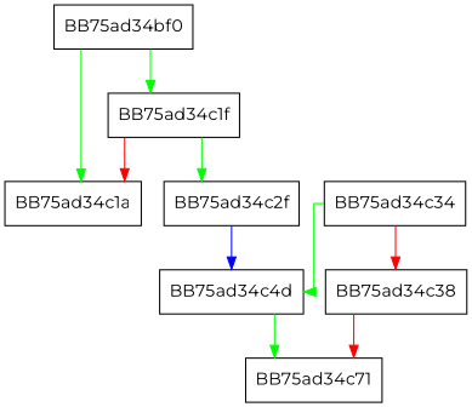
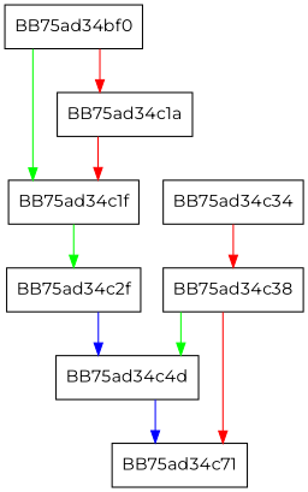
  digraph {
    fontname=Montserrat
    splines=ortho
    node [fontname=Montserrat shape=box]
    edge [color=red fontname=Montserrat]
    BB75ad34bf0
    BB75ad34c1f
    BB75ad34c1a
    BB75ad34c2f
    BB75ad34c34
    BB75ad34c4d
    BB75ad34c38
    BB75ad34c71
    BB75ad34bf0 -> BB75ad34c1f [color=green]
-   BB75ad34bf0 -> BB75ad34c1a [color=green]
+   BB75ad34bf0 -> BB75ad34c1a
    BB75ad34c1f -> BB75ad34c2f [color=green]
-   BB75ad34c1f -> BB75ad34c1a
+   BB75ad34c1a -> BB75ad34c1f
    BB75ad34c2f -> BB75ad34c4d [color=blue]
-   BB75ad34c34 -> BB75ad34c4d [color=green]
+   BB75ad34c38 -> BB75ad34c4d [color=green]
    BB75ad34c34 -> BB75ad34c38
-   BB75ad34c4d -> BB75ad34c71 [color=green]
+   BB75ad34c4d -> BB75ad34c71 [color=blue]
    BB75ad34c38 -> BB75ad34c71
  }
